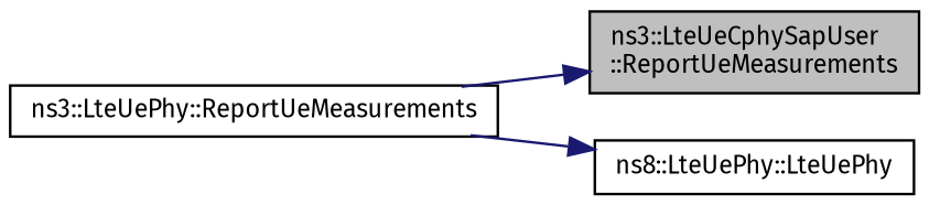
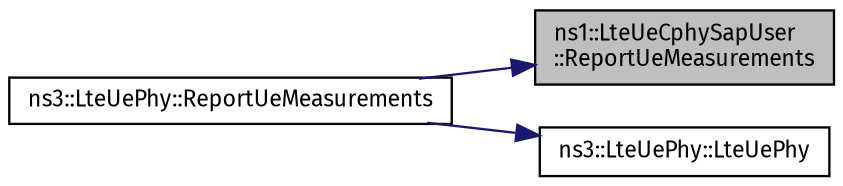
  digraph {
    fontname="Fira Sans"
    rankdir=RL
    node [color=black fillcolor=white fontname="Fira Sans" fontsize=10 shape=record style=filled]
    edge [color=midnightblue dir=back fontname="Fira Sans" fontsize=10 labelfontname=Helvetica labelfontsize=10 style=solid]
-   n1 [fillcolor=grey75 fontcolor=black height=0.2 label="ns3::LteUeCphySapUser\l::ReportUeMeasurements" width=0.4]
+   n1 [fillcolor=grey75 fontcolor=black height=0.2 label="ns1::LteUeCphySapUser\l::ReportUeMeasurements" width=0.4]
    n2 [height=0.2 label="ns3::LteUePhy::ReportUeMeasurements" width=0.4]
-   n3 [height=0.2 label="ns8::LteUePhy::LteUePhy" width=0.4]
+   n3 [height=0.2 label="ns3::LteUePhy::LteUePhy" width=0.4]
    n1 -> n2
    n3 -> n2
  }
